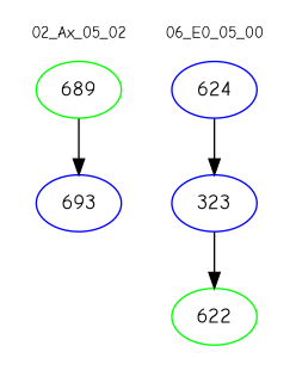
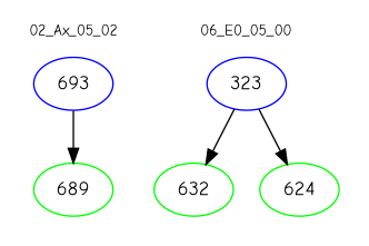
  digraph {
    fontname="Comic Neue"
    node [color=blue fontname="Comic Neue"]
    edge [color=black fontname="Comic Neue"]
    n1 [label=693]
    n2 [color=green label=689]
    n3 [label=323]
-   n4 [color=green label=622]
-   n5 [label=624]
+   n4 [color=green label=632]
+   n5 [color=green label=624]
    subgraph cluster_1 {
      color=white
      fontsize=10
      label="02_Ax_05_02"
      n1
      n2
    }
    subgraph cluster_2 {
      color=white
      fontsize=10
      label="06_E0_05_00"
      n3
      n4
      n5
    }
-   n2 -> n1
+   n1 -> n2
    n3 -> n4
-   n5 -> n3
+   n3 -> n5
  }
